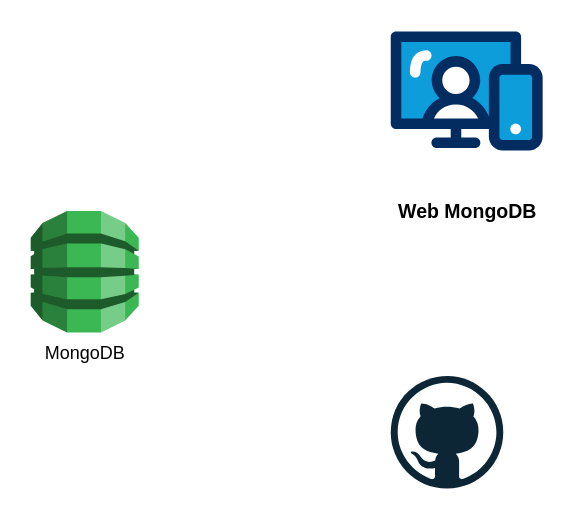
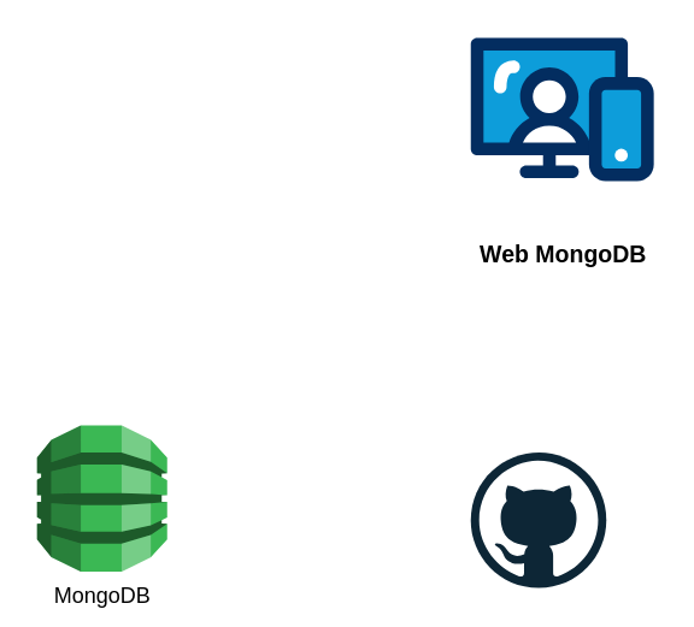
  <mxCell id="0" />
  <mxCell id="1" parent="0" />
  <mxCell id="2" value="&lt;b&gt;&lt;font style=&quot;font-size: 13px;&quot;&gt;Web MongoDB&lt;/font&gt;&lt;/b&gt;" style="verticalLabelPosition=bottom;aspect=fixed;html=1;shape=mxgraph.salesforce.web;" vertex="1" parent="1"><mxGeometry x="260" y="20" width="101.27" height="80" as="geometry" /></mxCell>
- <mxCell id="3" value="MongoDB" style="outlineConnect=0;dashed=0;verticalLabelPosition=bottom;verticalAlign=top;align=center;html=1;shape=mxgraph.aws3.dynamo_db;fillColor=#3BB854;gradientColor=none;" vertex="1" parent="1"><mxGeometry x="20" y="140" width="72" height="81" as="geometry" /></mxCell>
+ <mxCell id="3" value="MongoDB" style="outlineConnect=0;dashed=0;verticalLabelPosition=bottom;verticalAlign=top;align=center;html=1;shape=mxgraph.aws3.dynamo_db;fillColor=#3BB854;gradientColor=none;" vertex="1" parent="1"><mxGeometry x="20" y="235" width="72" height="81" as="geometry" /></mxCell>
  <mxCell id="4" value="" style="dashed=0;outlineConnect=0;html=1;align=center;labelPosition=center;verticalLabelPosition=bottom;verticalAlign=top;shape=mxgraph.weblogos.github" vertex="1" parent="1"><mxGeometry x="260" y="250" width="75" height="75" as="geometry" /></mxCell>
